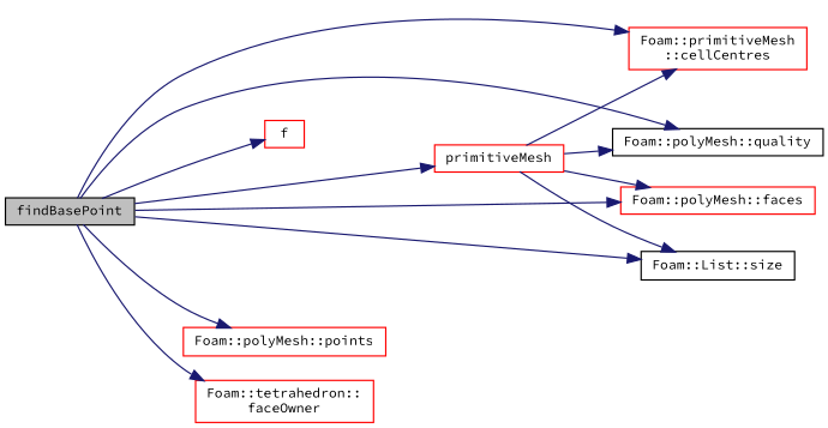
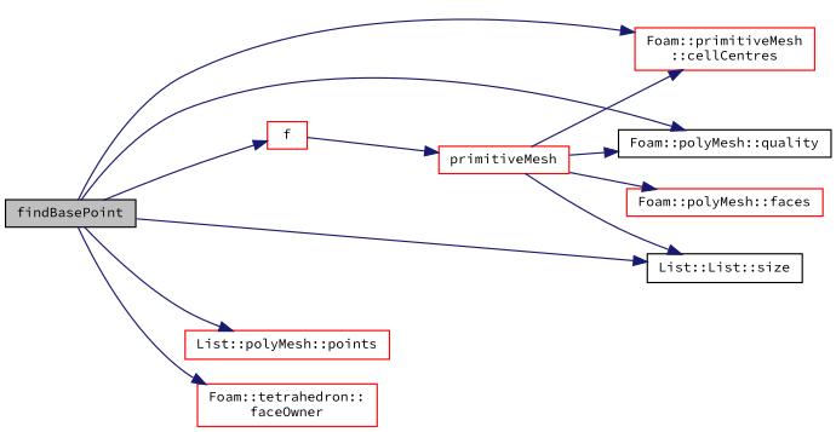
  digraph {
    fontname="Source Code Pro"
    rankdir=LR
    node [color=red fontname="Source Code Pro" fontsize=10 shape=record]
    edge [color=midnightblue fontname="Source Code Pro" fontsize=10 labelfontname=Helvetica labelfontsize=10 style=solid]
    n1 [color=black fillcolor=grey75 fontcolor=black height=0.2 label=findBasePoint style=filled width=0.4]
    n2 [height=0.2 label="Foam::primitiveMesh\l::cellCentres" width=0.4]
    n3 [height=0.2 label=f width=0.4]
    n4 [color=black height=0.2 label="Foam::polyMesh::quality" width=0.4]
    n5 [height=0.2 label="Foam::polyMesh::faces" width=0.4]
    n6 [height=0.2 label=primitiveMesh width=0.4]
-   n7 [color=black height=0.2 label="Foam::List::size" width=0.4]
-   n8 [height=0.2 label="Foam::polyMesh::points" width=0.4]
+   n7 [color=black height=0.2 label="List::List::size" width=0.4]
+   n8 [height=0.2 label="List::polyMesh::points" width=0.4]
    n9 [height=0.2 label="Foam::tetrahedron::\lfaceOwner" width=0.4]
    n1 -> n2
    n1 -> n3
    n1 -> n4
-   n1 -> n5
-   n1 -> n6
+   n3 -> n6
    n1 -> n7
    n1 -> n8
    n1 -> n9
    n6 -> n2
    n6 -> n4
    n6 -> n5
    n6 -> n7
  }
